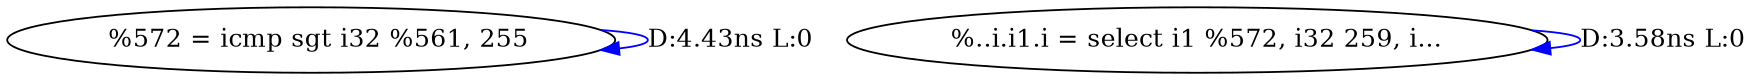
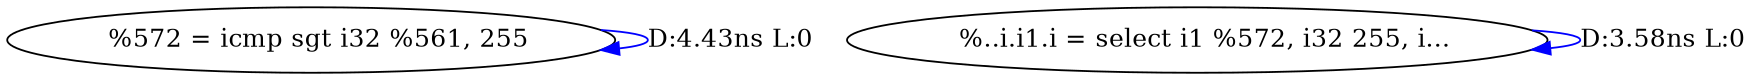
  digraph {
    edge [color=blue]
    n1 [label="  %572 = icmp sgt i32 %561, 255"]
-   n2 [label="%..i.i1.i = select i1 %572, i32 259, i..."]
+   n2 [label="  %..i.i1.i = select i1 %572, i32 255, i..."]
    n1 -> n1 [label="D:4.43ns L:0"]
    n2 -> n2 [label="D:3.58ns L:0"]
  }
